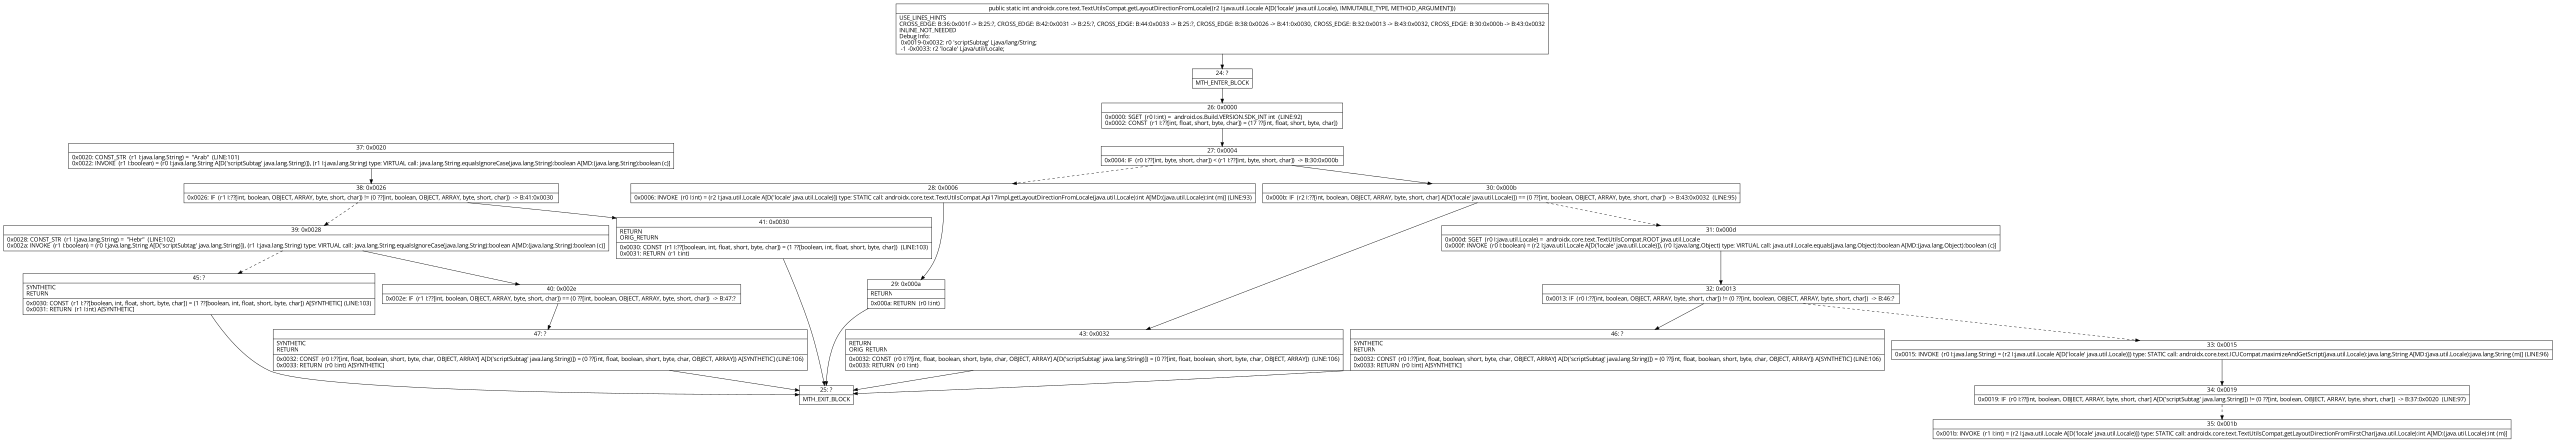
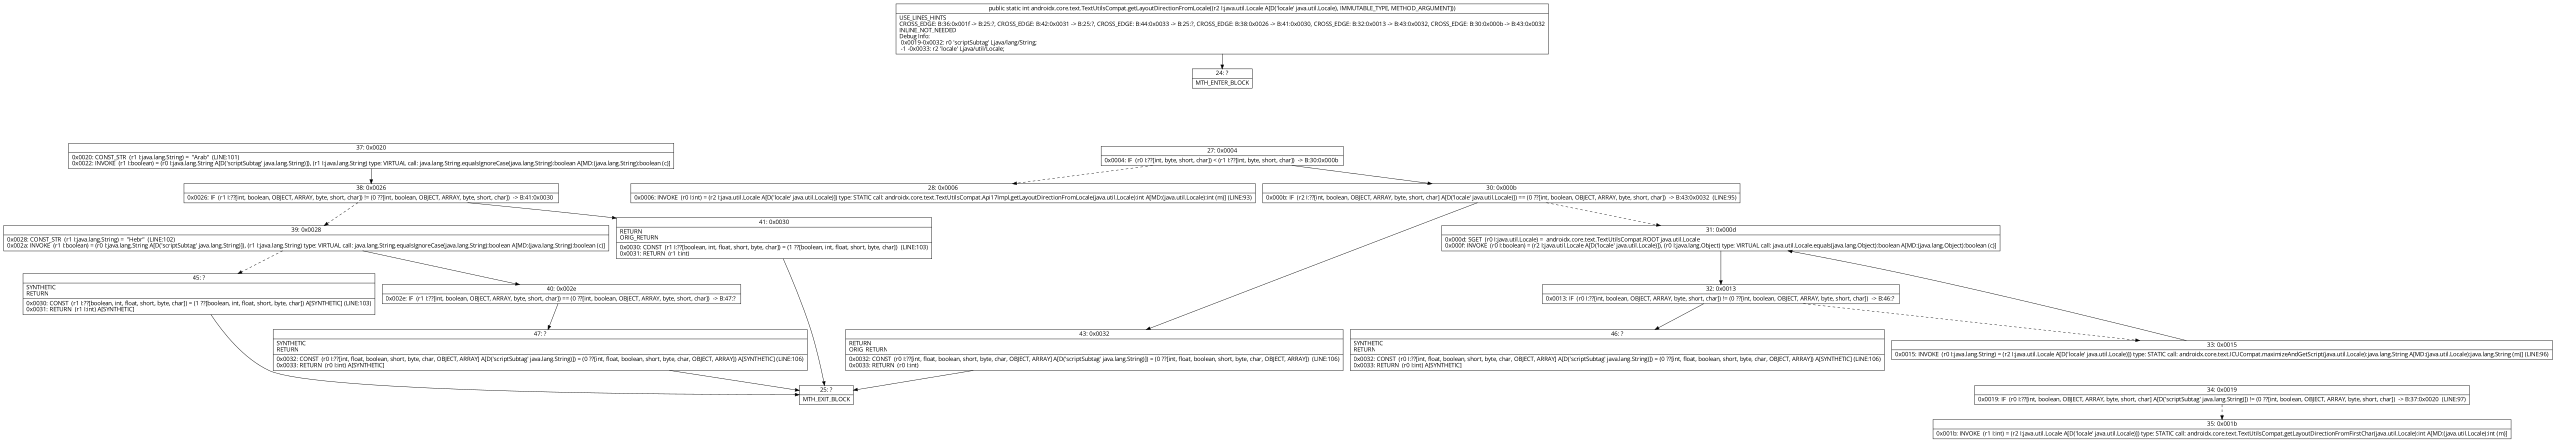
  digraph {
    fontname="Open Sans"
    node [fontname="Open Sans" shape=record]
    edge [fontname="Open Sans"]
    n1 [label="{24\:\ ?|MTH_ENTER_BLOCK\l}"]
-   n2 [label="{26\:\ 0x0000|0x0000: SGET  (r0 I:int) =  android.os.Build.VERSION.SDK_INT int  (LINE:92)\l0x0002: CONST  (r1 I:??[int, float, short, byte, char]) = (17 ??[int, float, short, byte, char]) \l}"]
    n3 [label="{27\:\ 0x0004|0x0004: IF  (r0 I:??[int, byte, short, char]) \< (r1 I:??[int, byte, short, char])  \-\> B:30:0x000b \l}"]
    n4 [label="{28\:\ 0x0006|0x0006: INVOKE  (r0 I:int) = (r2 I:java.util.Locale A[D('locale' java.util.Locale)]) type: STATIC call: androidx.core.text.TextUtilsCompat.Api17Impl.getLayoutDirectionFromLocale(java.util.Locale):int A[MD:(java.util.Locale):int (m)] (LINE:93)\l}"]
    n5 [label="{30\:\ 0x000b|0x000b: IF  (r2 I:??[int, boolean, OBJECT, ARRAY, byte, short, char] A[D('locale' java.util.Locale)]) == (0 ??[int, boolean, OBJECT, ARRAY, byte, short, char])  \-\> B:43:0x0032  (LINE:95)\l}"]
-   n6 [label="{29\:\ 0x000a|RETURN\l|0x000a: RETURN  (r0 I:int) \l}"]
    n7 [label="{31\:\ 0x000d|0x000d: SGET  (r0 I:java.util.Locale) =  androidx.core.text.TextUtilsCompat.ROOT java.util.Locale \l0x000f: INVOKE  (r0 I:boolean) = (r2 I:java.util.Locale A[D('locale' java.util.Locale)]), (r0 I:java.lang.Object) type: VIRTUAL call: java.util.Locale.equals(java.lang.Object):boolean A[MD:(java.lang.Object):boolean (c)]\l}"]
    n8 [label="{43\:\ 0x0032|RETURN\lORIG_RETURN\l|0x0032: CONST  (r0 I:??[int, float, boolean, short, byte, char, OBJECT, ARRAY] A[D('scriptSubtag' java.lang.String)]) = (0 ??[int, float, boolean, short, byte, char, OBJECT, ARRAY])  (LINE:106)\l0x0033: RETURN  (r0 I:int) \l}"]
    n9 [label="{25\:\ ?|MTH_EXIT_BLOCK\l}"]
    n10 [label="{32\:\ 0x0013|0x0013: IF  (r0 I:??[int, boolean, OBJECT, ARRAY, byte, short, char]) != (0 ??[int, boolean, OBJECT, ARRAY, byte, short, char])  \-\> B:46:? \l}"]
    n11 [label="{33\:\ 0x0015|0x0015: INVOKE  (r0 I:java.lang.String) = (r2 I:java.util.Locale A[D('locale' java.util.Locale)]) type: STATIC call: androidx.core.text.ICUCompat.maximizeAndGetScript(java.util.Locale):java.lang.String A[MD:(java.util.Locale):java.lang.String (m)] (LINE:96)\l}"]
    n12 [label="{46\:\ ?|SYNTHETIC\lRETURN\l|0x0032: CONST  (r0 I:??[int, float, boolean, short, byte, char, OBJECT, ARRAY] A[D('scriptSubtag' java.lang.String)]) = (0 ??[int, float, boolean, short, byte, char, OBJECT, ARRAY]) A[SYNTHETIC] (LINE:106)\l0x0033: RETURN  (r0 I:int) A[SYNTHETIC]\l}"]
    n13 [label="{34\:\ 0x0019|0x0019: IF  (r0 I:??[int, boolean, OBJECT, ARRAY, byte, short, char] A[D('scriptSubtag' java.lang.String)]) != (0 ??[int, boolean, OBJECT, ARRAY, byte, short, char])  \-\> B:37:0x0020  (LINE:97)\l}"]
    n14 [label="{35\:\ 0x001b|0x001b: INVOKE  (r1 I:int) = (r2 I:java.util.Locale A[D('locale' java.util.Locale)]) type: STATIC call: androidx.core.text.TextUtilsCompat.getLayoutDirectionFromFirstChar(java.util.Locale):int A[MD:(java.util.Locale):int (m)]\l}"]
    n15 [label="{37\:\ 0x0020|0x0020: CONST_STR  (r1 I:java.lang.String) =  \"Arab\"  (LINE:101)\l0x0022: INVOKE  (r1 I:boolean) = (r0 I:java.lang.String A[D('scriptSubtag' java.lang.String)]), (r1 I:java.lang.String) type: VIRTUAL call: java.lang.String.equalsIgnoreCase(java.lang.String):boolean A[MD:(java.lang.String):boolean (c)]\l}"]
    n16 [label="{38\:\ 0x0026|0x0026: IF  (r1 I:??[int, boolean, OBJECT, ARRAY, byte, short, char]) != (0 ??[int, boolean, OBJECT, ARRAY, byte, short, char])  \-\> B:41:0x0030 \l}"]
    n17 [label="{39\:\ 0x0028|0x0028: CONST_STR  (r1 I:java.lang.String) =  \"Hebr\"  (LINE:102)\l0x002a: INVOKE  (r1 I:boolean) = (r0 I:java.lang.String A[D('scriptSubtag' java.lang.String)]), (r1 I:java.lang.String) type: VIRTUAL call: java.lang.String.equalsIgnoreCase(java.lang.String):boolean A[MD:(java.lang.String):boolean (c)]\l}"]
    n18 [label="{41\:\ 0x0030|RETURN\lORIG_RETURN\l|0x0030: CONST  (r1 I:??[boolean, int, float, short, byte, char]) = (1 ??[boolean, int, float, short, byte, char])  (LINE:103)\l0x0031: RETURN  (r1 I:int) \l}"]
    n19 [label="{40\:\ 0x002e|0x002e: IF  (r1 I:??[int, boolean, OBJECT, ARRAY, byte, short, char]) == (0 ??[int, boolean, OBJECT, ARRAY, byte, short, char])  \-\> B:47:? \l}"]
    n20 [label="{45\:\ ?|SYNTHETIC\lRETURN\l|0x0030: CONST  (r1 I:??[boolean, int, float, short, byte, char]) = (1 ??[boolean, int, float, short, byte, char]) A[SYNTHETIC] (LINE:103)\l0x0031: RETURN  (r1 I:int) A[SYNTHETIC]\l}"]
    n21 [label="{47\:\ ?|SYNTHETIC\lRETURN\l|0x0032: CONST  (r0 I:??[int, float, boolean, short, byte, char, OBJECT, ARRAY] A[D('scriptSubtag' java.lang.String)]) = (0 ??[int, float, boolean, short, byte, char, OBJECT, ARRAY]) A[SYNTHETIC] (LINE:106)\l0x0033: RETURN  (r0 I:int) A[SYNTHETIC]\l}"]
    n22 [label="{public static int androidx.core.text.TextUtilsCompat.getLayoutDirectionFromLocale((r2 I:java.util.Locale A[D('locale' java.util.Locale), IMMUTABLE_TYPE, METHOD_ARGUMENT]))  | USE_LINES_HINTS\lCROSS_EDGE: B:36:0x001f \-\> B:25:?, CROSS_EDGE: B:42:0x0031 \-\> B:25:?, CROSS_EDGE: B:44:0x0033 \-\> B:25:?, CROSS_EDGE: B:38:0x0026 \-\> B:41:0x0030, CROSS_EDGE: B:32:0x0013 \-\> B:43:0x0032, CROSS_EDGE: B:30:0x000b \-\> B:43:0x0032\lINLINE_NOT_NEEDED\lDebug Info:\l  0x0019\-0x0032: r0 'scriptSubtag' Ljava\/lang\/String;\l  \-1 \-0x0033: r2 'locale' Ljava\/util\/Locale;\l}"]
-   n1 -> n2
-   n2 -> n3
    n3 -> n4 [style=dashed]
    n3 -> n5
-   n4 -> n6
    n5 -> n7 [style=dashed]
    n5 -> n8
-   n6 -> n9
    n7 -> n10
    n8 -> n9
    n10 -> n11 [style=dashed]
    n10 -> n12
-   n11 -> n13
-   n12 -> n9
+   n11 -> n7
    n13 -> n14 [style=dashed]
    n15 -> n16
    n16 -> n17 [style=dashed]
    n16 -> n18
    n17 -> n19
    n17 -> n20 [style=dashed]
    n18 -> n9
    n19 -> n21
    n20 -> n9
    n21 -> n9
    n22 -> n1
  }
